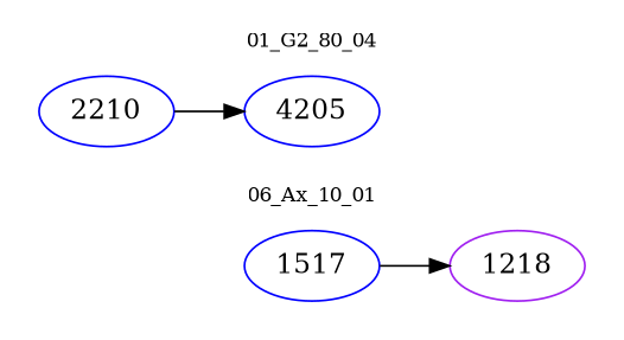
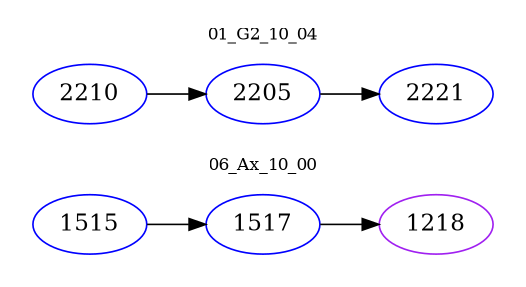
  digraph {
    rankdir=LR
    node [color=blue]
    edge [color=black]
+   n1 [label=1515]
    n2 [label=1517]
    n3 [color=purple label=1218]
    n4 [label=2210]
-   n5 [label=4205]
+   n5 [label=2205]
+   n6 [label=2221]
    subgraph cluster_1 {
      color=white
      fontsize=10
-     label="06_Ax_10_01"
+     label="06_Ax_10_00"
+     n1
      n2
      n3
    }
    subgraph cluster_2 {
      color=white
      fontsize=10
-     label="01_G2_80_04"
+     label="01_G2_10_04"
      n4
      n5
+     n6
    }
+   n1 -> n2
    n2 -> n3
    n4 -> n5
+   n5 -> n6
  }
